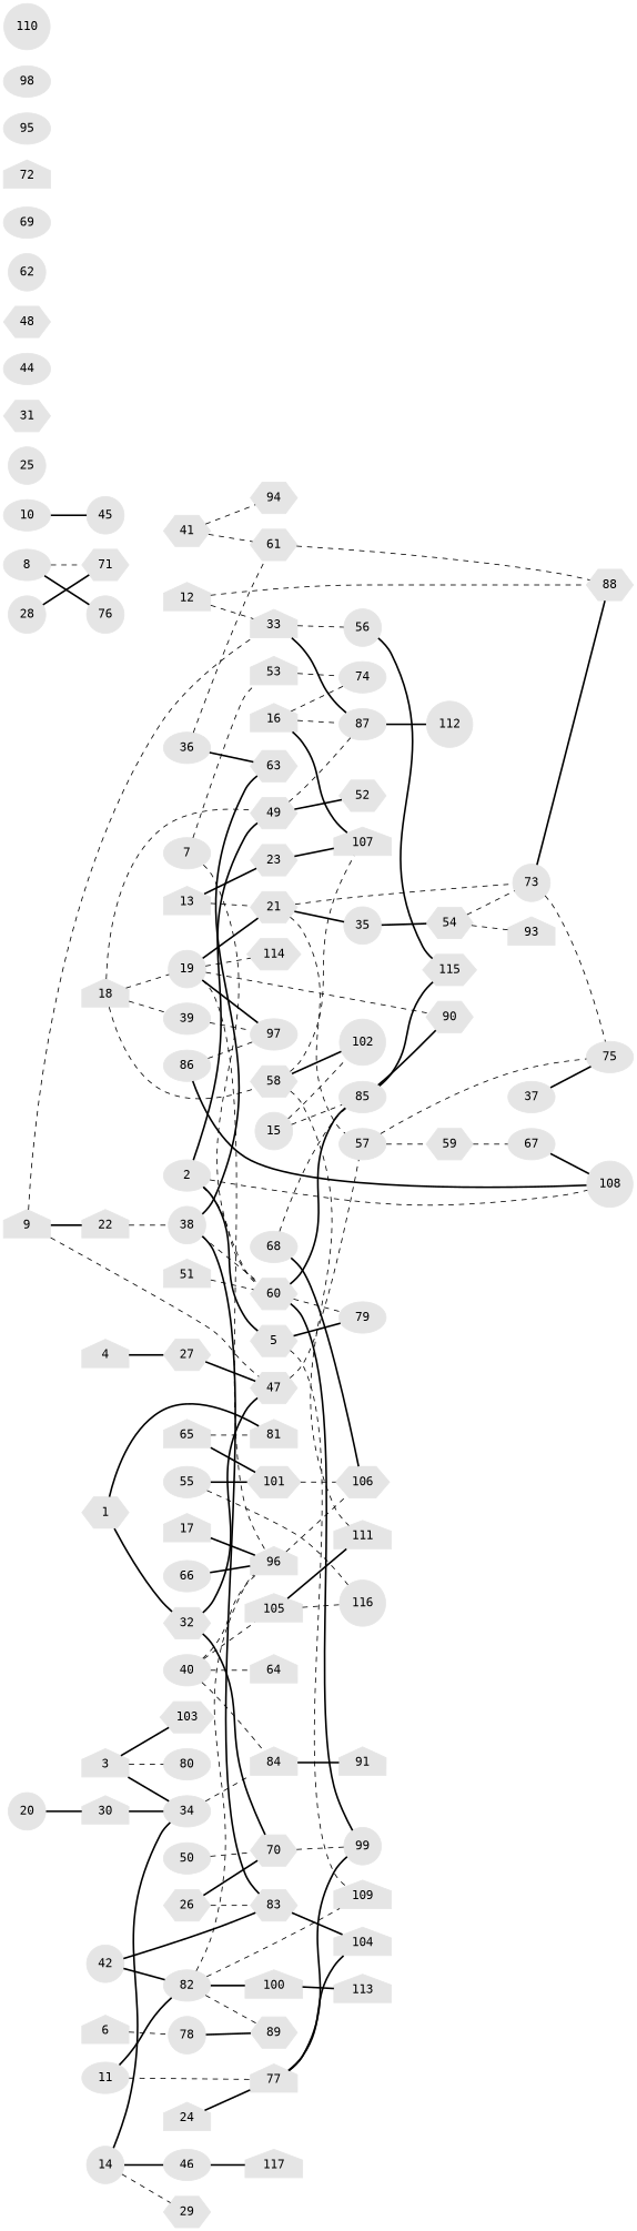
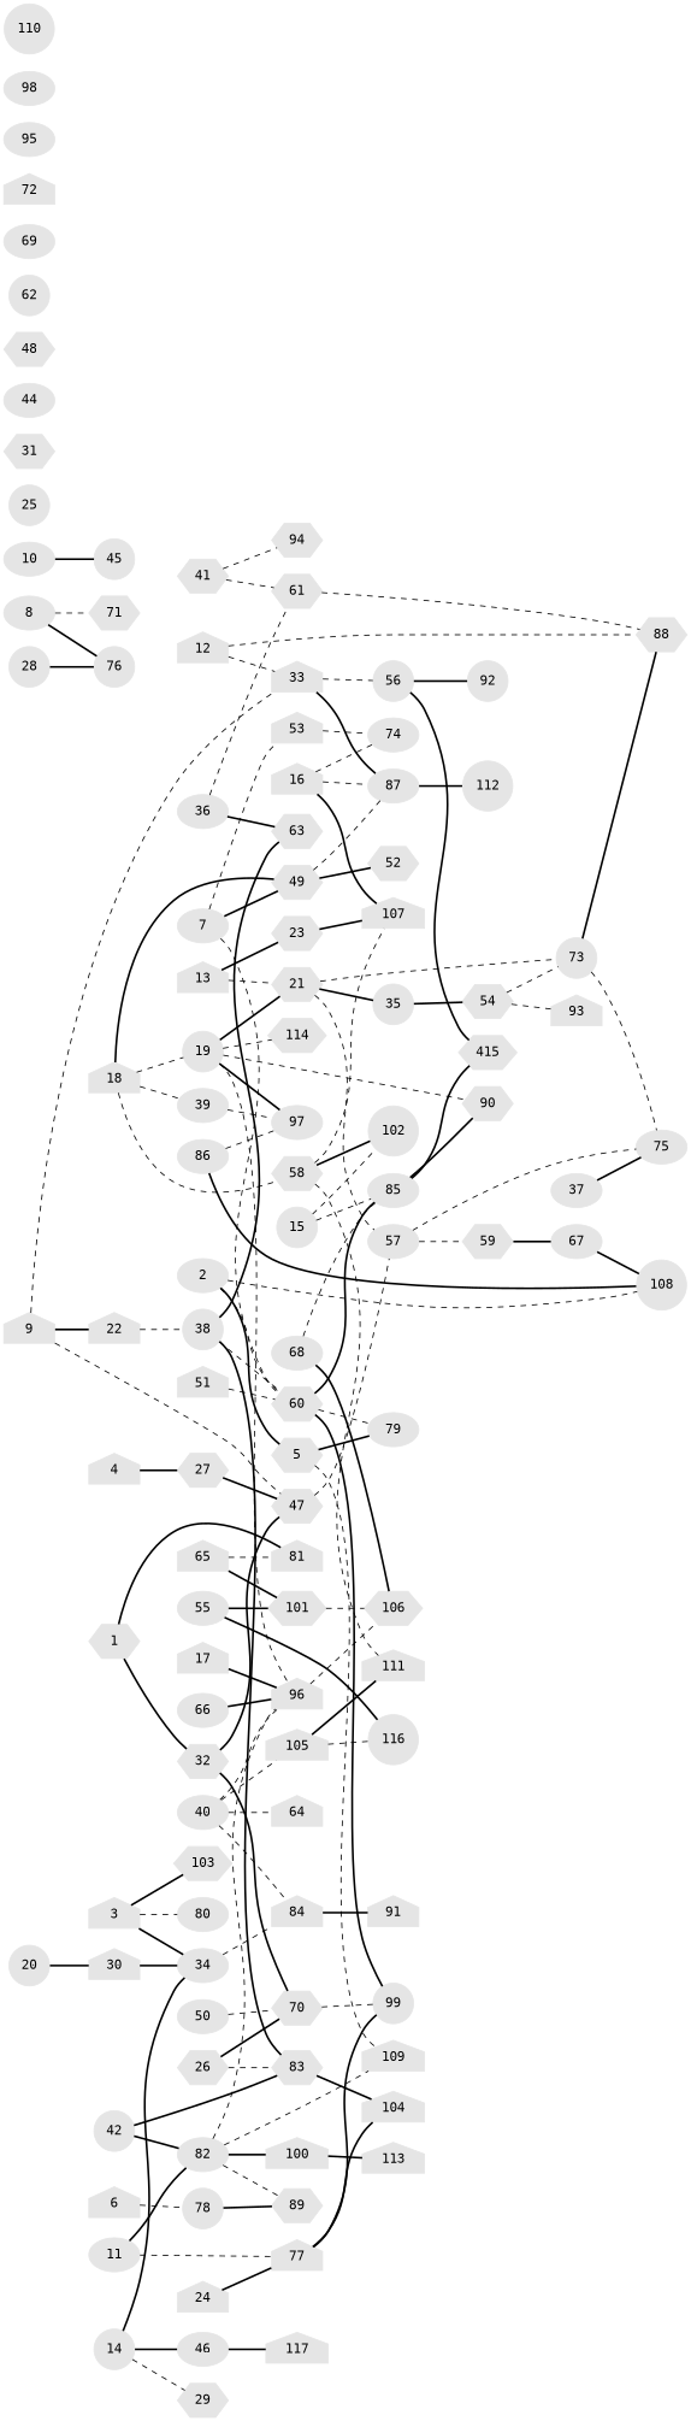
  graph {
    fontname="DejaVu Sans Mono"
    rankdir=LR
    node [color=gray90 fontname="DejaVu Sans Mono" shape=hexagon style=filled]
    edge [fontname="DejaVu Sans Mono" style=dashed]
    1
    32
    81 [shape=house]
    47
    70
    2 [shape=ellipse]
    5
    49
    108 [shape=circle]
    60
    79 [shape=ellipse]
    109 [shape=house]
    57 [shape=ellipse]
    87 [shape=ellipse]
    52
    3 [shape=house]
    34 [shape=ellipse]
    80 [shape=ellipse]
    103
    84 [shape=house]
    4 [shape=house]
    27
    6 [shape=house]
    78 [shape=circle]
    89
    7 [shape=ellipse]
    53 [shape=house]
    74 [shape=ellipse]
    85 [shape=ellipse]
    99 [shape=circle]
    8 [shape=ellipse]
    71
    76 [shape=circle]
    9 [shape=house]
    22 [shape=house]
    33 [shape=house]
    38 [shape=circle]
    56 [shape=circle]
    10 [shape=ellipse]
    45 [shape=circle]
    11 [shape=ellipse]
    77 [shape=house]
    82 [shape=ellipse]
    104 [shape=house]
    96 [shape=house]
    100 [shape=house]
    12 [shape=house]
    88
    13 [shape=house]
    21
    23
    35 [shape=circle]
    73 [shape=circle]
    107 [shape=house]
    14 [shape=circle]
    29
    46 [shape=ellipse]
    117 [shape=house]
    15 [shape=circle]
    102 [shape=circle]
    90
-   115
+   115 [label=415]
    16 [shape=house]
    112 [shape=circle]
    17 [shape=house]
    106
    18 [shape=house]
    19 [shape=circle]
    39 [shape=ellipse]
    58
    97 [shape=ellipse]
    114
    111 [shape=house]
    20 [shape=circle]
    30 [shape=house]
    54
    75 [shape=ellipse]
    59
    83
    63
    24 [shape=house]
    25 [shape=circle]
    26
    28 [shape=circle]
    31
+   92 [shape=circle]
    91 [shape=house]
    93 [shape=house]
    36 [shape=ellipse]
    61
    37 [shape=ellipse]
    40 [shape=ellipse]
    64 [shape=house]
    105 [shape=house]
    116 [shape=circle]
    41
    94
    42 [shape=circle]
    101
    44 [shape=ellipse]
    48
    50 [shape=ellipse]
    51 [shape=house]
    55 [shape=ellipse]
    67 [shape=ellipse]
    62 [shape=circle]
    65 [shape=house]
    66 [shape=ellipse]
    68 [shape=ellipse]
    69 [shape=ellipse]
    72 [shape=house]
    113 [shape=house]
    86 [shape=ellipse]
    95 [shape=ellipse]
    98 [shape=ellipse]
    110 [shape=circle]
    1 -- 32 [style=bold]
    1 -- 81 [style=bold]
    32 -- 47 [style=bold]
    32 -- 70 [style=bold]
    47 -- 57
    70 -- 99
    2 -- 5 [style=bold]
-   2 -- 49 [style=bold]
+   7 -- 49 [style=bold]
    2 -- 108
    2 -- 60
    5 -- 79 [style=bold]
    5 -- 109
    49 -- 87
    49 -- 52 [style=bold]
    60 -- 79
    60 -- 85 [style=bold]
    60 -- 99 [style=bold]
    57 -- 75
    57 -- 59
    87 -- 112 [style=bold]
    3 -- 34 [style=bold]
    3 -- 80
    3 -- 103 [style=bold]
    34 -- 84
    84 -- 91 [style=bold]
    4 -- 27 [style=bold]
    27 -- 47 [style=bold]
    6 -- 78
    78 -- 89 [style=bold]
    7 -- 60
    7 -- 53
    53 -- 74
    85 -- 90 [style=bold]
    85 -- 115 [style=bold]
    8 -- 71
    8 -- 76 [style=bold]
    9 -- 47
    9 -- 22 [style=bold]
    9 -- 33
    22 -- 38
    33 -- 87 [style=bold]
    33 -- 56
    38 -- 60
    38 -- 83 [style=bold]
    38 -- 63 [style=bold]
    56 -- 115 [style=bold]
+   56 -- 92 [style=bold]
    10 -- 45 [style=bold]
    11 -- 77
    11 -- 82 [style=bold]
    77 -- 99 [style=bold]
    77 -- 104 [style=bold]
    82 -- 109
    82 -- 89
    82 -- 96
    82 -- 100 [style=bold]
    96 -- 106
    100 -- 113 [style=bold]
    12 -- 33
    12 -- 88
    13 -- 21
    13 -- 23 [style=bold]
    21 -- 57
    21 -- 35 [style=bold]
    21 -- 73
    23 -- 107 [style=bold]
    35 -- 54 [style=bold]
    73 -- 88 [style=bold]
    73 -- 75
    14 -- 34 [style=bold]
    14 -- 29
    14 -- 46 [style=bold]
    46 -- 117 [style=bold]
    15 -- 85
    15 -- 102
    16 -- 87
    16 -- 74
    16 -- 107 [style=bold]
    17 -- 96 [style=bold]
-   18 -- 49
+   18 -- 49 [style=bold]
    18 -- 19
    18 -- 39
    18 -- 58
    19 -- 96
    19 -- 21 [style=bold]
    19 -- 90
    19 -- 97 [style=bold]
    19 -- 114
    39 -- 97
    58 -- 107
    58 -- 102 [style=bold]
    58 -- 111
    20 -- 30 [style=bold]
    30 -- 34 [style=bold]
    54 -- 73
    54 -- 93
-   59 -- 67
+   59 -- 67 [style=bold]
    83 -- 104 [style=bold]
    24 -- 77 [style=bold]
    26 -- 70 [style=bold]
    26 -- 83
-   28 -- 71 [style=bold]
+   28 -- 76 [style=bold]
    36 -- 63 [style=bold]
    36 -- 61
    61 -- 88
    37 -- 75 [style=bold]
    40 -- 84
    40 -- 96
    40 -- 64
    40 -- 105
    105 -- 111 [style=bold]
    105 -- 116
    41 -- 61
    41 -- 94
    42 -- 82 [style=bold]
    42 -- 83 [style=bold]
    101 -- 106
    50 -- 70
    51 -- 60
-   55 -- 116
+   55 -- 116 [style=bold]
    55 -- 101 [style=bold]
    67 -- 108 [style=bold]
    65 -- 81
    65 -- 101 [style=bold]
    66 -- 96 [style=bold]
    68 -- 85
    68 -- 106 [style=bold]
    86 -- 108 [style=bold]
    86 -- 97
  }
